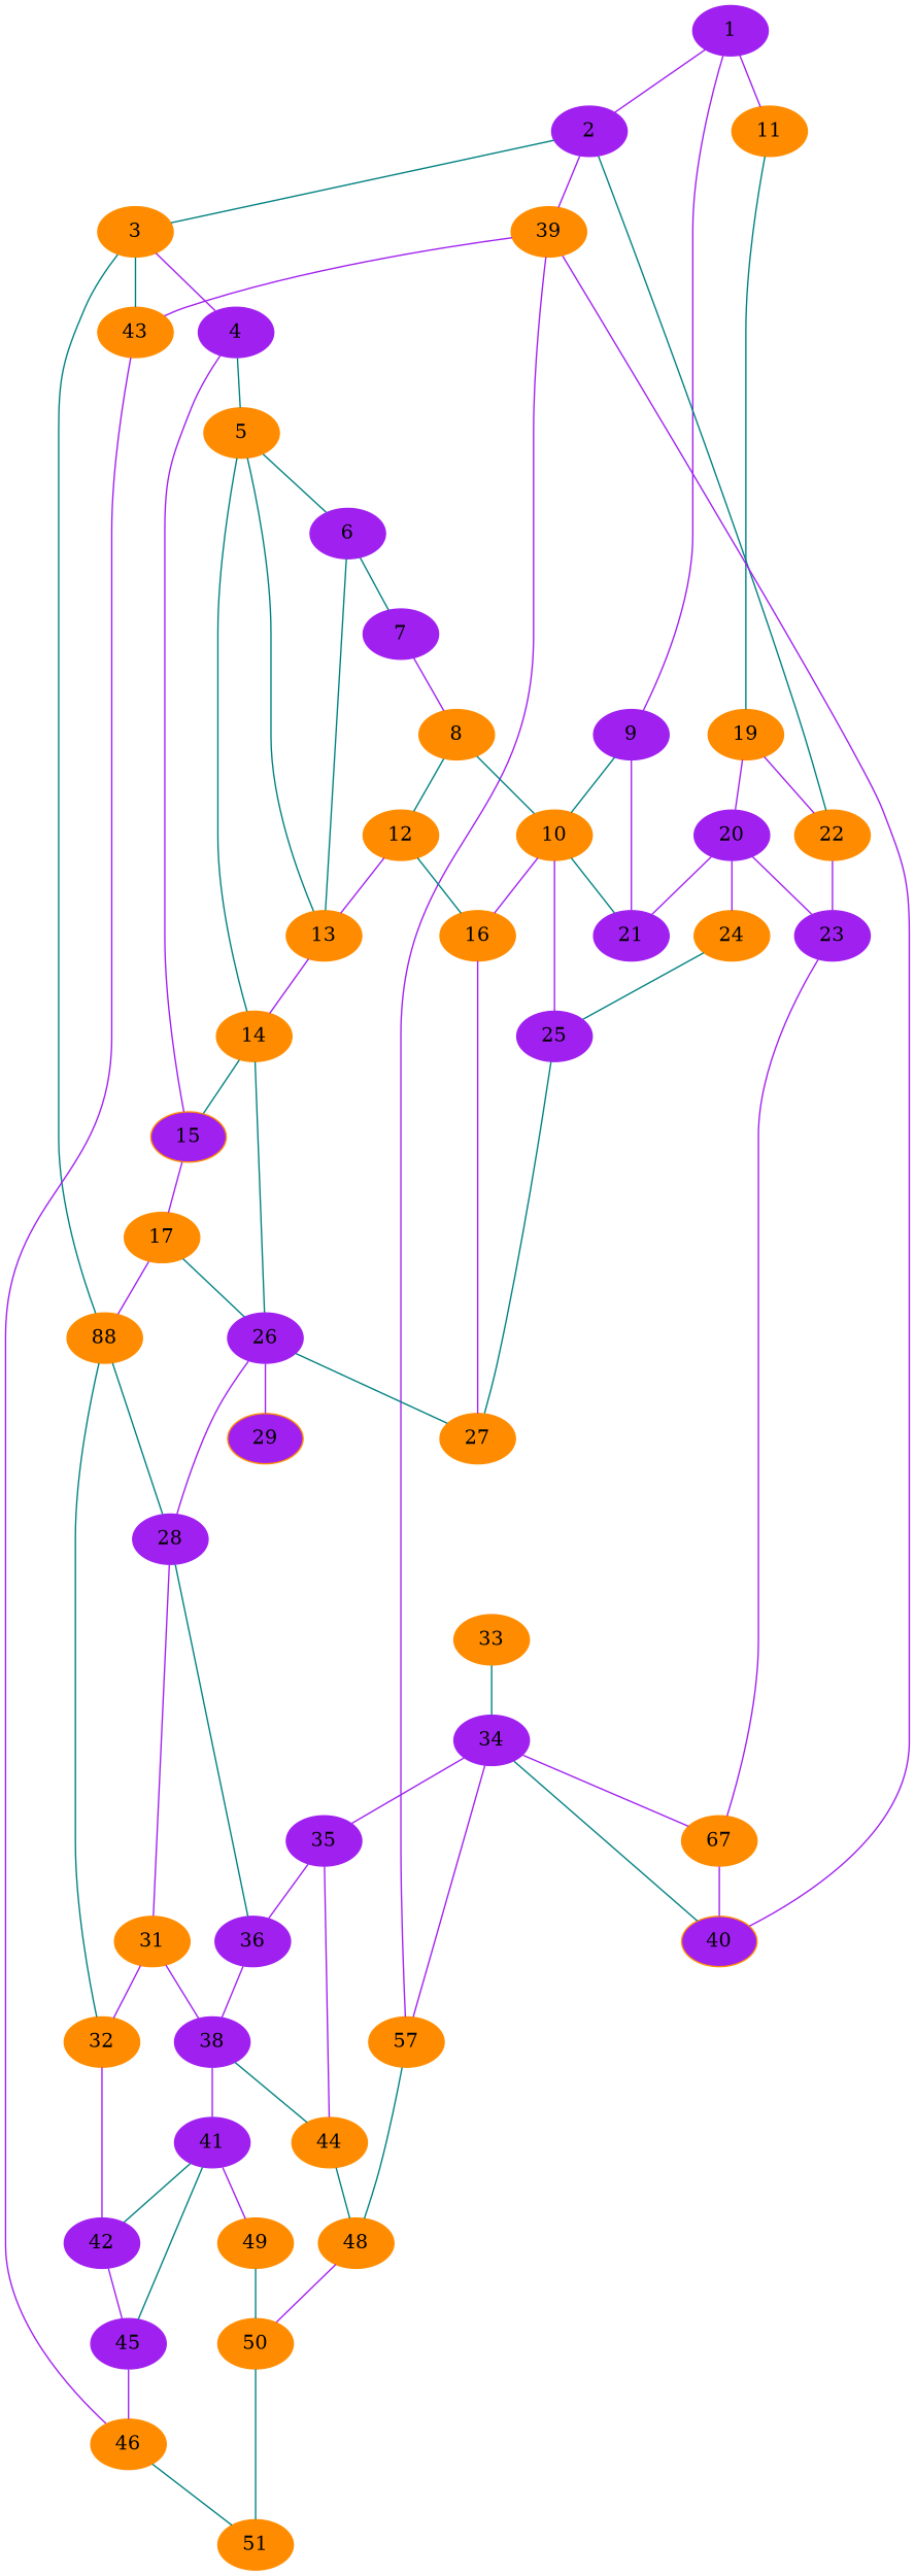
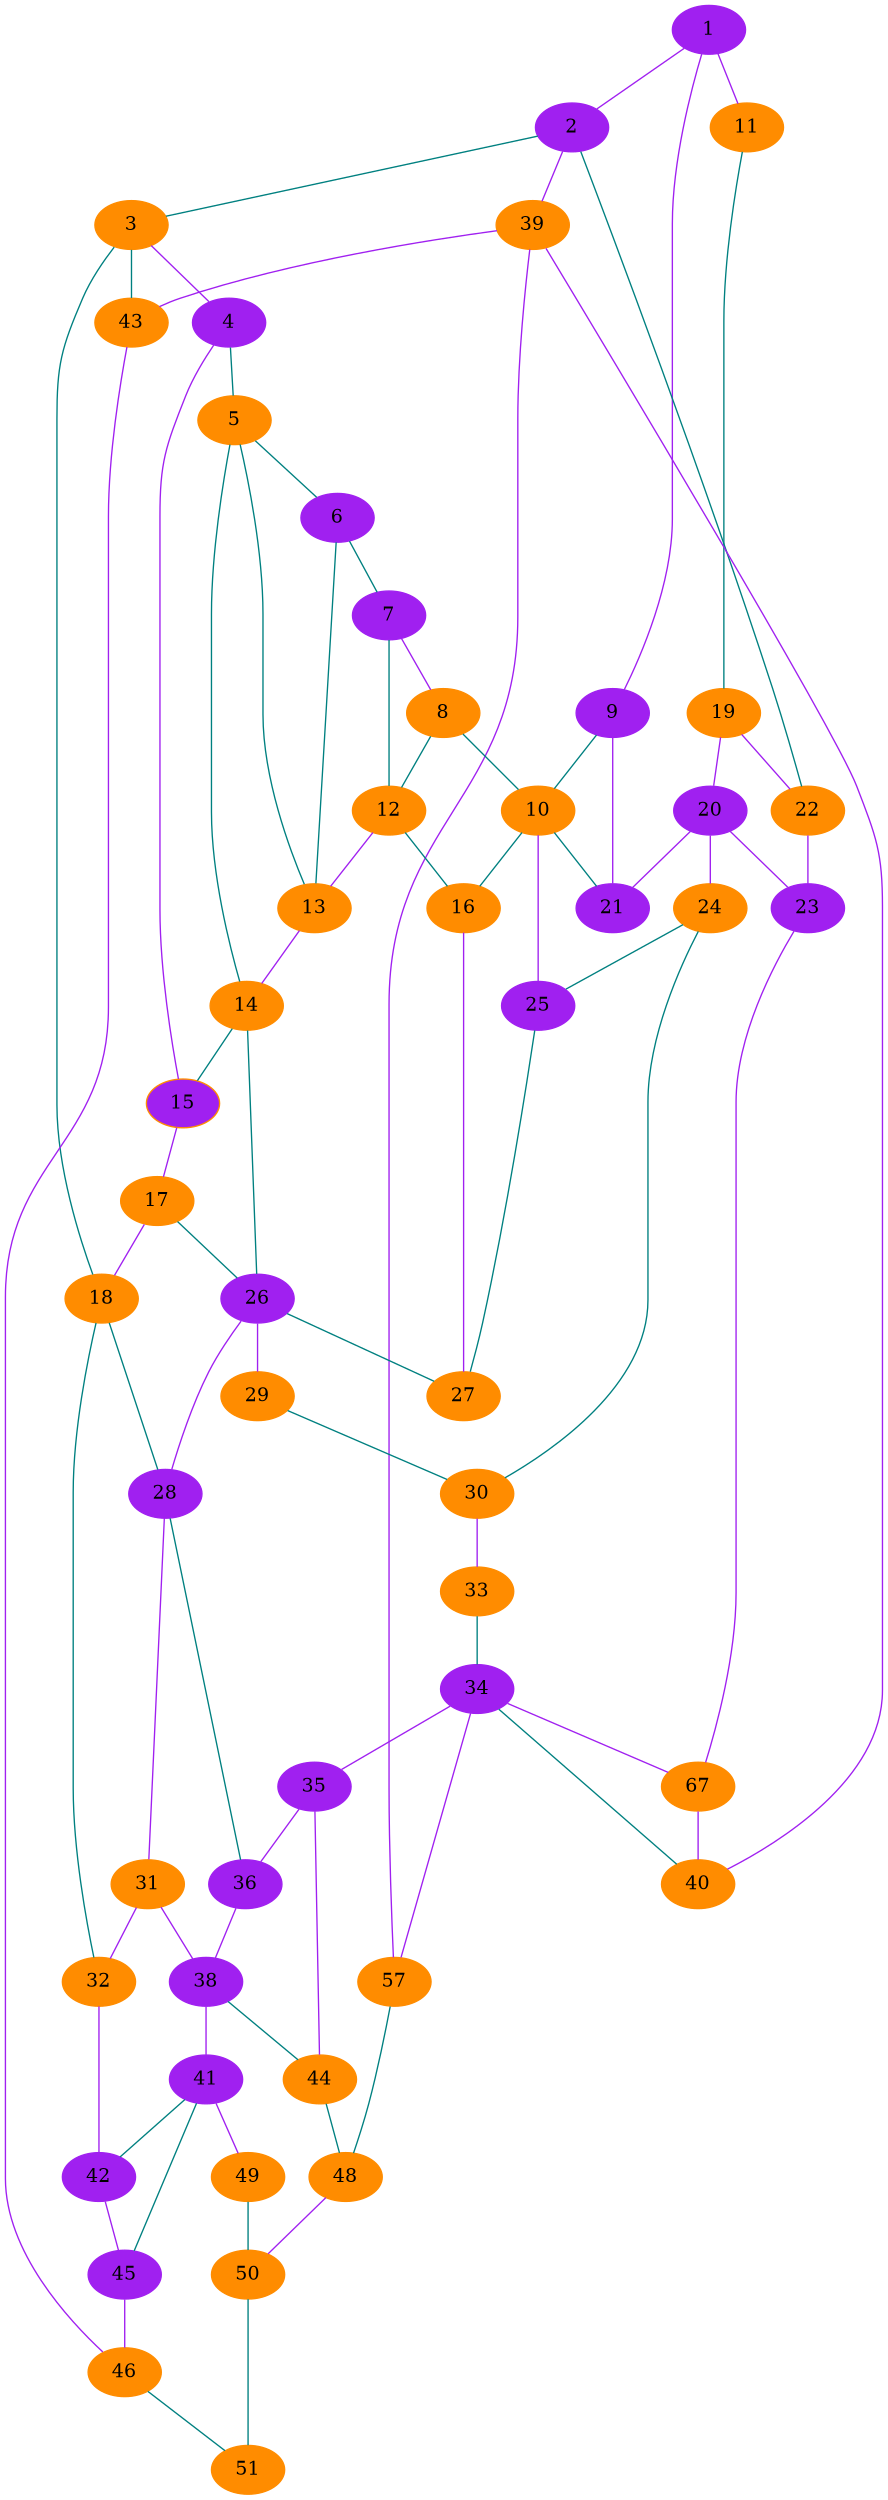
  graph {
    node [color=darkorange style=filled]
    edge [color=purple weight=1.0]
    1 [color=purple]
    2 [color=purple]
    9 [color=purple]
    11
    3
    22
    39
    10
    21 [color=purple]
    19
    4 [color=purple]
-   18 [label=88]
+   18
    43
    23 [color=purple]
-   40 [fillcolor=purple]
+   40
    n16 [label=57]
    5
    15 [fillcolor=purple]
    28 [color=purple]
    32
    46
    6 [color=purple]
    13
    14
    17
    7 [color=purple]
    26 [color=purple]
    8
    12
    16
    25 [color=purple]
    27
    20 [color=purple]
-   29 [fillcolor=purple]
+   29
    31
    36 [color=purple]
    42 [color=purple]
    24
    n39 [label=67]
+   30
    33
    38 [color=purple]
    34 [color=purple]
    44
    41 [color=purple]
    45 [color=purple]
    35 [color=purple]
    48
    49
    50
    51
    1 -- 2
    1 -- 9
    1 -- 11 [weight=2.0]
    2 -- 3 [color=teal]
    2 -- 22 [color=teal]
    2 -- 39
    9 -- 10 [color=teal]
    9 -- 21
    11 -- 19 [color=teal]
    3 -- 4 [weight=2.0]
    3 -- 18 [color=teal weight=2.0]
    3 -- 43 [color=teal weight=2.0]
    22 -- 23
    39 -- 43
    39 -- 40
    39 -- n16
    10 -- 21 [color=teal]
-   10 -- 16
+   10 -- 16 [color=teal]
    10 -- 25
    19 -- 22
    19 -- 20
    4 -- 5 [color=teal weight=2.0]
    4 -- 15 [weight=2.0]
    18 -- 28 [color=teal]
    18 -- 32 [color=teal]
    43 -- 46
    23 -- n39
    n16 -- 48 [color=teal weight=2.0]
    5 -- 6 [color=teal]
    5 -- 13 [color=teal]
    5 -- 14 [color=teal]
    15 -- 17
    28 -- 31
    28 -- 36 [color=teal]
    32 -- 42
    46 -- 51 [color=teal]
    6 -- 13 [color=teal]
    6 -- 7 [color=teal]
    13 -- 14
    14 -- 15 [color=teal]
    14 -- 26 [color=teal]
    17 -- 18 [weight=2.0]
    17 -- 26 [color=teal]
    7 -- 8
+   7 -- 12 [color=teal weight=2.0]
    26 -- 28
    26 -- 27 [color=teal]
    26 -- 29 [weight=2.0]
    8 -- 10 [color=teal weight=2.0]
    8 -- 12 [color=teal]
    12 -- 13 [weight=2.0]
    12 -- 16 [color=teal]
    16 -- 27
    25 -- 27 [color=teal]
    20 -- 21
    20 -- 23
    20 -- 24
+   29 -- 30 [color=teal]
    31 -- 32
    31 -- 38 [weight=2.0]
    36 -- 38
    42 -- 45
    24 -- 25 [color=teal]
+   24 -- 30 [color=teal]
    n39 -- 40
+   30 -- 33
    33 -- 34 [color=teal weight=2.0]
    38 -- 44 [color=teal]
    38 -- 41 [weight=2.0]
    34 -- 40 [color=teal]
    34 -- n16
    34 -- n39
    34 -- 35
    44 -- 48 [color=teal]
    41 -- 42 [color=teal]
    41 -- 45 [color=teal]
    41 -- 49 [weight=2.0]
    45 -- 46
    35 -- 36
    35 -- 44
    48 -- 50 [weight=2.0]
    49 -- 50 [color=teal weight=2.0]
    50 -- 51 [color=teal weight=2.0]
  }
